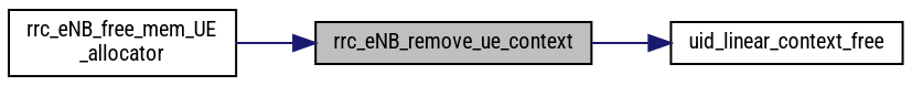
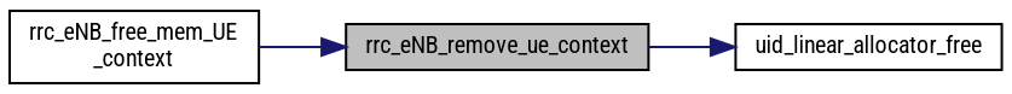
  digraph {
    fontname="Roboto Condensed"
    rankdir=LR
    node [color=black fillcolor=white fontname="Roboto Condensed" fontsize=10 shape=record style=filled]
    edge [color=midnightblue fontname="Roboto Condensed" fontsize=10 labelfontname=Helvetica labelfontsize=10 style=solid]
    n1 [fillcolor=grey75 fontcolor=black height=0.2 label=rrc_eNB_remove_ue_context width=0.4]
-   n2 [height=0.2 label=uid_linear_context_free width=0.4]
-   n3 [height=0.2 label="rrc_eNB_free_mem_UE\l_allocator" width=0.4]
+   n2 [height=0.2 label=uid_linear_allocator_free width=0.4]
+   n3 [height=0.2 label="rrc_eNB_free_mem_UE\l_context" width=0.4]
    n1 -> n2
    n3 -> n1
  }
